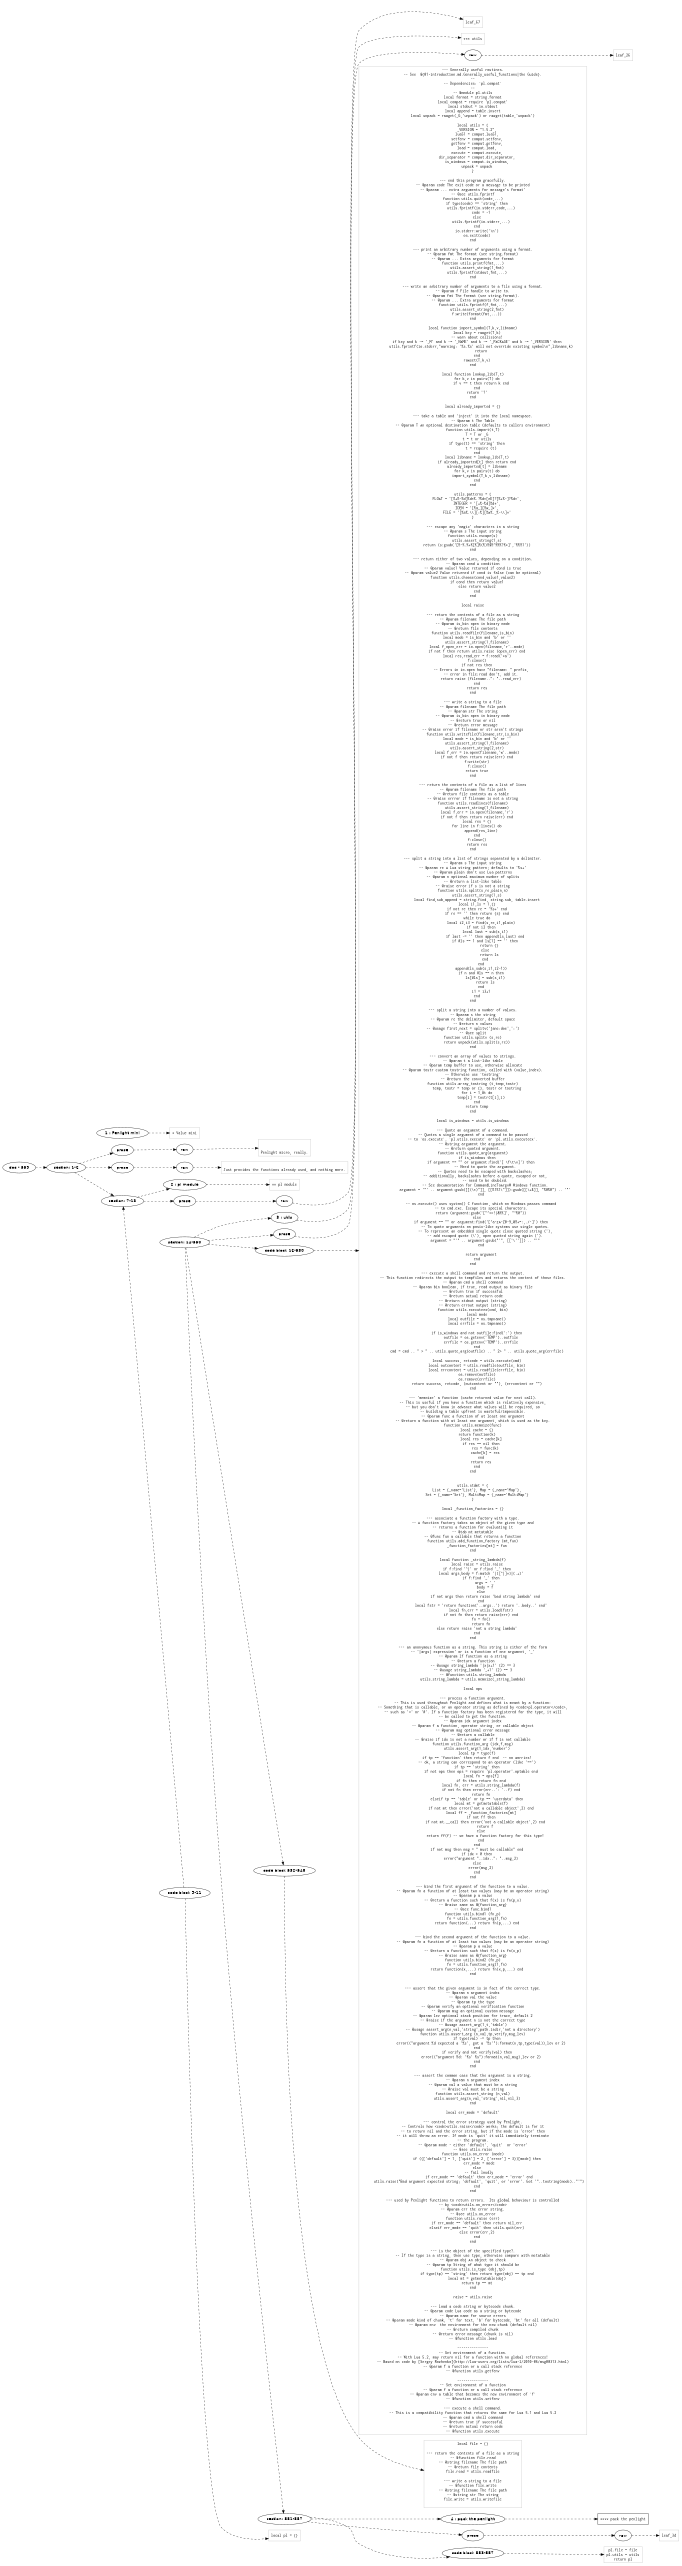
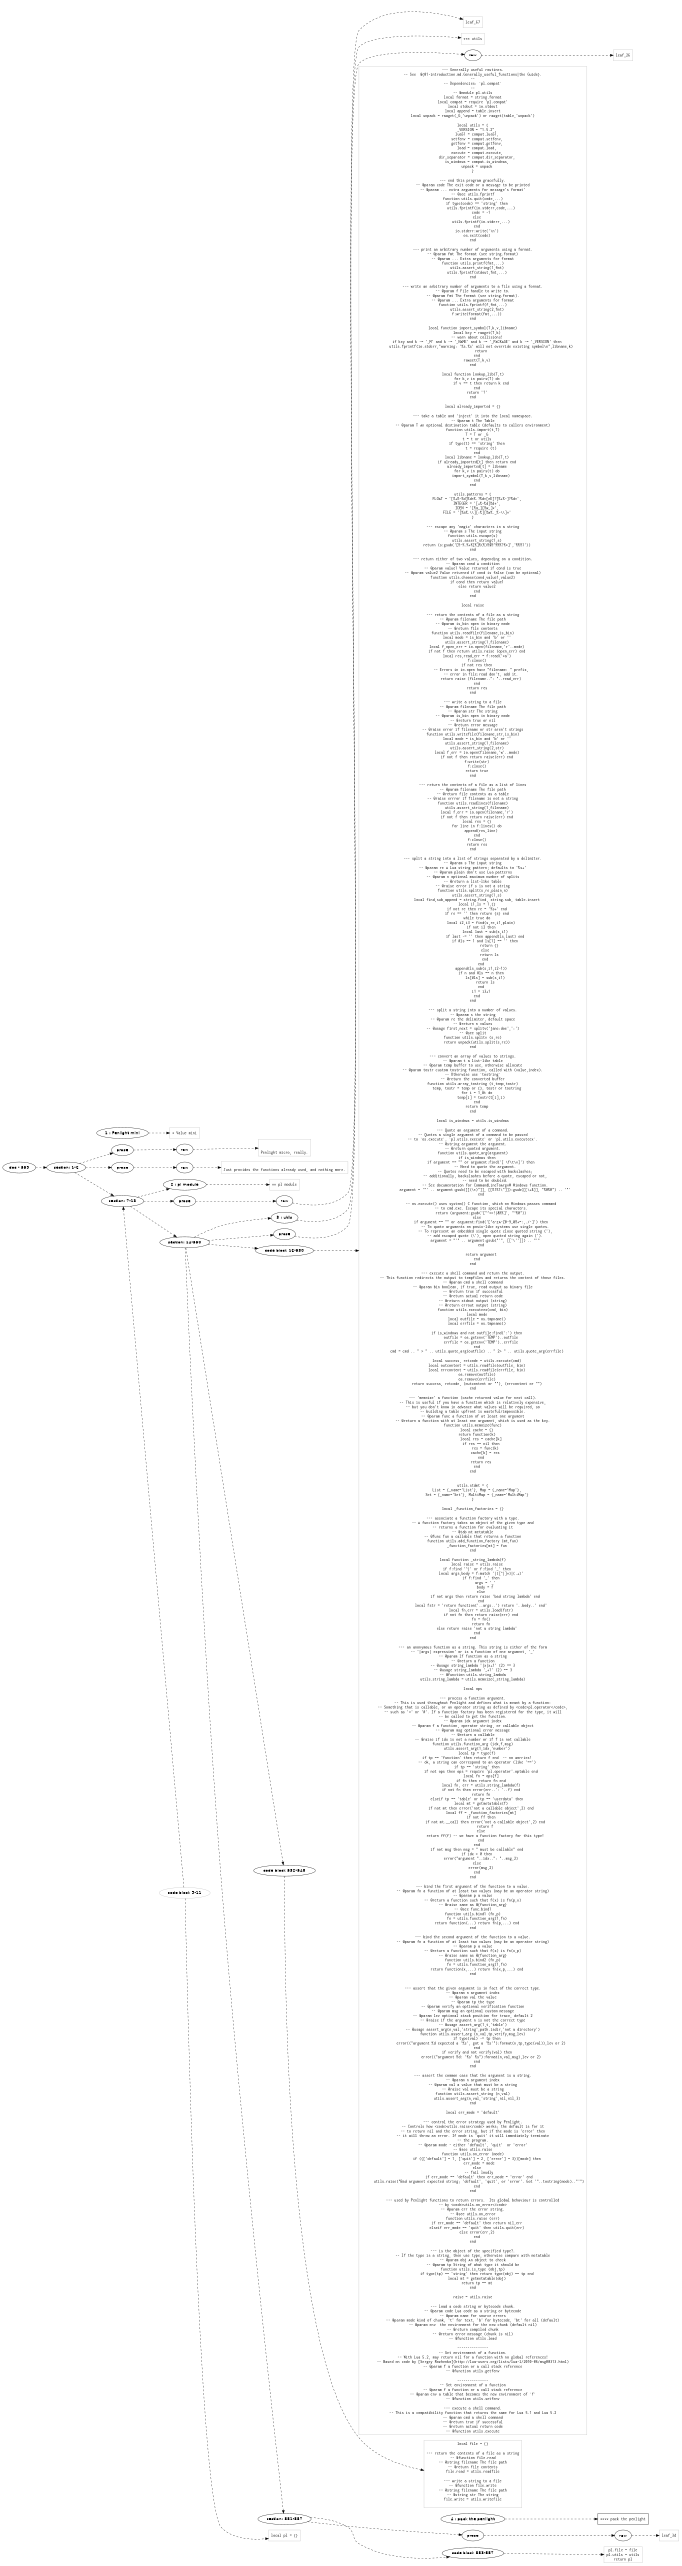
  digraph {
    rankdir=LR
    node [fontname=Helvetica]
    edge [style=dashed]
    n1 [label="section: 1-6"]
    n2 [label="1 : Penlight mini"]
    n3 [label=prose]
    n4 [label=prose]
    n5 [label="section: 7-13"]
    n6 [label=raw]
    n7 [label=raw]
    n8 [label="2 : pl module"]
    n9 [label=prose]
-   n10 [label="code block 9-11"]
+   n10 [label="code block 9-11" color=Gray]
    n11 [label="section: 14-550"]
    n12 [label=raw]
    n13 [label="3 : utils"]
    n14 [label=prose]
    n15 [label="code block 16-530"]
    n16 [label="code block 532-548"]
    n17 [label="section: 551-557"]
    n18 [label=raw]
    n19 [label="4 : pack the penlight"]
    n20 [label=prose]
    n21 [label="code block 553-557"]
    n22 [label=raw]
    n23 [color=Gray fontname=Inconsolata label="* Value mini" shape=rectangle]
    n24 [color=Gray fontname=Inconsolata label="\n\nPenlight micro, really.\n" shape=rectangle]
    n25 [color=Gray fontname=Inconsolata label="\nJust provides the functions already used, and nothing more.\n" shape=rectangle]
    n26 [color=Gray fontname=Inconsolata label="** pl module" shape=rectangle]
    n27 [color=Gray fontname=Inconsolata label="local pl = {}" shape=rectangle]
    n28 [color=Gray fontname=Inconsolata label=leaf_67 shape=rectangle]
    n29 [color=Gray fontname=Inconsolata label="*** utils" shape=rectangle]
    n30 [color=Gray fontname=Inconsolata label="--- Generally useful routines.\n-- See  @{01-introduction.md.Generally_useful_functions|the Guide}.\n--\n-- Dependencies: `pl.compat`\n--\n-- @module pl.utils\nlocal format = string.format\nlocal compat = require 'pl.compat'\nlocal stdout = io.stdout\nlocal append = table.insert\nlocal unpack = rawget(_G,'unpack') or rawget(table,'unpack')\n\nlocal utils = {\n    _VERSION = \"1.5.2\",\n    lua51 = compat.lua51,\n    setfenv = compat.setfenv,\n    getfenv = compat.getfenv,\n    load = compat.load,\n    execute = compat.execute,\n    dir_separator = compat.dir_separator,\n    is_windows = compat.is_windows,\n    unpack = unpack\n}\n\n--- end this program gracefully.\n-- @param code The exit code or a message to be printed\n-- @param ... extra arguments for message's format'\n-- @see utils.fprintf\nfunction utils.quit(code,...)\n    if type(code) == 'string' then\n        utils.fprintf(io.stderr,code,...)\n        code = -1\n    else\n        utils.fprintf(io.stderr,...)\n    end\n    io.stderr:write('\\n')\n    os.exit(code)\nend\n\n--- print an arbitrary number of arguments using a format.\n-- @param fmt The format (see string.format)\n-- @param ... Extra arguments for format\nfunction utils.printf(fmt,...)\n    utils.assert_string(1,fmt)\n    utils.fprintf(stdout,fmt,...)\nend\n\n--- write an arbitrary number of arguments to a file using a format.\n-- @param f File handle to write to.\n-- @param fmt The format (see string.format).\n-- @param ... Extra arguments for format\nfunction utils.fprintf(f,fmt,...)\n    utils.assert_string(2,fmt)\n    f:write(format(fmt,...))\nend\n\nlocal function import_symbol(T,k,v,libname)\n    local key = rawget(T,k)\n    -- warn about collisions!\n    if key and k ~= '_M' and k ~= '_NAME' and k ~= '_PACKAGE' and k ~= '_VERSION' then\n        utils.fprintf(io.stderr,\"warning: '%s.%s' will not override existing symbol\\n\",libname,k)\n        return\n    end\n    rawset(T,k,v)\nend\n\nlocal function lookup_lib(T,t)\n    for k,v in pairs(T) do\n        if v == t then return k end\n    end\n    return '?'\nend\n\nlocal already_imported = {}\n\n--- take a table and 'inject' it into the local namespace.\n-- @param t The Table\n-- @param T An optional destination table (defaults to callers environment)\nfunction utils.import(t,T)\n    T = T or _G\n    t = t or utils\n    if type(t) == 'string' then\n        t = require (t)\n    end\n    local libname = lookup_lib(T,t)\n    if already_imported[t] then return end\n    already_imported[t] = libname\n    for k,v in pairs(t) do\n        import_symbol(T,k,v,libname)\n    end\nend\n\nutils.patterns = {\n    FLOAT = '[%+%-%d]%d*%.?%d*[eE]?[%+%-]?%d*',\n    INTEGER = '[+%-%d]%d*',\n    IDEN = '[%a_][%w_]*',\n    FILE = '[%a%.\\\\][:%][%w%._%-\\\\]*'\n}\n\n--- escape any 'magic' characters in a string\n-- @param s The input string\nfunction utils.escape(s)\n    utils.assert_string(1,s)\n    return (s:gsub('[%-%.%+%[%]%(%)%$%^%%%?%*]','%%%1'))\nend\n\n--- return either of two values, depending on a condition.\n-- @param cond A condition\n-- @param value1 Value returned if cond is true\n-- @param value2 Value returned if cond is false (can be optional)\nfunction utils.choose(cond,value1,value2)\n    if cond then return value1\n    else return value2\n    end\nend\n\nlocal raise\n\n--- return the contents of a file as a string\n-- @param filename The file path\n-- @param is_bin open in binary mode\n-- @return file contents\nfunction utils.readfile(filename,is_bin)\n    local mode = is_bin and 'b' or ''\n    utils.assert_string(1,filename)\n    local f,open_err = io.open(filename,'r'..mode)\n    if not f then return utils.raise (open_err) end\n    local res,read_err = f:read('*a')\n    f:close()\n    if not res then\n        -- Errors in io.open have \"filename: \" prefix,\n        -- error in file:read don't, add it.\n        return raise (filename..\": \"..read_err)\n    end\n    return res\nend\n\n--- write a string to a file\n-- @param filename The file path\n-- @param str The string\n-- @param is_bin open in binary mode\n-- @return true or nil\n-- @return error message\n-- @raise error if filename or str aren't strings\nfunction utils.writefile(filename,str,is_bin)\n    local mode = is_bin and 'b' or ''\n    utils.assert_string(1,filename)\n    utils.assert_string(2,str)\n    local f,err = io.open(filename,'w'..mode)\n    if not f then return raise(err) end\n    f:write(str)\n    f:close()\n    return true\nend\n\n--- return the contents of a file as a list of lines\n-- @param filename The file path\n-- @return file contents as a table\n-- @raise errror if filename is not a string\nfunction utils.readlines(filename)\n    utils.assert_string(1,filename)\n    local f,err = io.open(filename,'r')\n    if not f then return raise(err) end\n    local res = {}\n    for line in f:lines() do\n        append(res,line)\n    end\n    f:close()\n    return res\nend\n\n--- split a string into a list of strings separated by a delimiter.\n-- @param s The input string\n-- @param re A Lua string pattern; defaults to '%s+'\n-- @param plain don't use Lua patterns\n-- @param n optional maximum number of splits\n-- @return a list-like table\n-- @raise error if s is not a string\nfunction utils.split(s,re,plain,n)\n    utils.assert_string(1,s)\n    local find,sub,append = string.find, string.sub, table.insert\n    local i1,ls = 1,{}\n    if not re then re = '%s+' end\n    if re == '' then return {s} end\n    while true do\n        local i2,i3 = find(s,re,i1,plain)\n        if not i2 then\n            local last = sub(s,i1)\n            if last ~= '' then append(ls,last) end\n            if #ls == 1 and ls[1] == '' then\n                return {}\n            else\n                return ls\n            end\n        end\n        append(ls,sub(s,i1,i2-1))\n        if n and #ls == n then\n            ls[#ls] = sub(s,i1)\n            return ls\n        end\n        i1 = i3+1\n    end\nend\n\n--- split a string into a number of values.\n-- @param s the string\n-- @param re the delimiter, default space\n-- @return n values\n-- @usage first,next = splitv('jane:doe',':')\n-- @see split\nfunction utils.splitv (s,re)\n    return unpack(utils.split(s,re))\nend\n\n--- convert an array of values to strings.\n-- @param t a list-like table\n-- @param temp buffer to use, otherwise allocate\n-- @param tostr custom tostring function, called with (value,index).\n-- Otherwise use `tostring`\n-- @return the converted buffer\nfunction utils.array_tostring (t,temp,tostr)\n    temp, tostr = temp or {}, tostr or tostring\n    for i = 1,#t do\n        temp[i] = tostr(t[i],i)\n    end\n    return temp\nend\n\nlocal is_windows = utils.is_windows\n\n--- Quote an argument of a command.\n-- Quotes a single argument of a command to be passed\n-- to `os.execute`, `pl.utils.execute` or `pl.utils.executeex`.\n-- @string argument the argument.\n-- @return quoted argument.\nfunction utils.quote_arg(argument)\n    if is_windows then\n        if argument == \"\" or argument:find('[ \\f\\t\\v]') then\n            -- Need to quote the argument.\n            -- Quotes need to be escaped with backslashes;\n            -- additionally, backslashes before a quote, escaped or not,\n            -- need to be doubled.\n            -- See documentation for CommandLineToArgvW Windows function.\n            argument = '\"' .. argument:gsub([[(\\*)\"]], [[%1%1\\\"]]):gsub([[\\+$]], \"%0%0\") .. '\"'\n        end\n\n        -- os.execute() uses system() C function, which on Windows passes command\n        -- to cmd.exe. Escape its special characters.\n        return (argument:gsub('[\"^<>!|&%%]', \"^%0\"))\n    else\n        if argument == \"\" or argument:find('[^a-zA-Z0-9_@%+=:,./-]') then\n            -- To quote arguments on posix-like systems use single quotes.\n            -- To represent an embedded single quote close quoted string ('),\n            -- add escaped quote (\\'), open quoted string again (').\n            argument = \"'\" .. argument:gsub(\"'\", [['\\'']]) .. \"'\"\n        end\n\n        return argument\n    end\nend\n\n--- execute a shell command and return the output.\n-- This function redirects the output to tempfiles and returns the content of those files.\n-- @param cmd a shell command\n-- @param bin boolean, if true, read output as binary file\n-- @return true if successful\n-- @return actual return code\n-- @return stdout output (string)\n-- @return errout output (string)\nfunction utils.executeex(cmd, bin)\n    local mode\n    local outfile = os.tmpname()\n    local errfile = os.tmpname()\n\n    if is_windows and not outfile:find(':') then\n        outfile = os.getenv('TEMP')..outfile\n        errfile = os.getenv('TEMP')..errfile\n    end\n    cmd = cmd .. \" > \" .. utils.quote_arg(outfile) .. \" 2> \" .. utils.quote_arg(errfile)\n\n    local success, retcode = utils.execute(cmd)\n    local outcontent = utils.readfile(outfile, bin)\n    local errcontent = utils.readfile(errfile, bin)\n    os.remove(outfile)\n    os.remove(errfile)\n    return success, retcode, (outcontent or \"\"), (errcontent or \"\")\nend\n\n--- 'memoize' a function (cache returned value for next call).\n-- This is useful if you have a function which is relatively expensive,\n-- but you don't know in advance what values will be required, so\n-- building a table upfront is wasteful/impossible.\n-- @param func a function of at least one argument\n-- @return a function with at least one argument, which is used as the key.\nfunction utils.memoize(func)\n    local cache = {}\n    return function(k)\n        local res = cache[k]\n        if res == nil then\n            res = func(k)\n            cache[k] = res\n        end\n        return res\n    end\nend\n\n\nutils.stdmt = {\n    List = {_name='List'}, Map = {_name='Map'},\n    Set = {_name='Set'}, MultiMap = {_name='MultiMap'}\n}\n\nlocal _function_factories = {}\n\n--- associate a function factory with a type.\n-- A function factory takes an object of the given type and\n-- returns a function for evaluating it\n-- @tab mt metatable\n-- @func fun a callable that returns a function\nfunction utils.add_function_factory (mt,fun)\n    _function_factories[mt] = fun\nend\n\nlocal function _string_lambda(f)\n    local raise = utils.raise\n    if f:find '^|' or f:find '_' then\n        local args,body = f:match '|([^|]*)|(.+)'\n        if f:find '_' then\n            args = '_'\n            body = f\n        else\n            if not args then return raise 'bad string lambda' end\n        end\n        local fstr = 'return function('..args..') return '..body..' end'\n        local fn,err = utils.load(fstr)\n        if not fn then return raise(err) end\n        fn = fn()\n        return fn\n    else return raise 'not a string lambda'\n    end\nend\n\n--- an anonymous function as a string. This string is either of the form\n-- '|args| expression' or is a function of one argument, '_'\n-- @param lf function as a string\n-- @return a function\n-- @usage string_lambda '|x|x+1' (2) == 3\n-- @usage string_lambda '_+1' (2) == 3\n-- @function utils.string_lambda\nutils.string_lambda = utils.memoize(_string_lambda)\n\nlocal ops\n\n--- process a function argument.\n-- This is used throughout Penlight and defines what is meant by a function:\n-- Something that is callable, or an operator string as defined by <code>pl.operator</code>,\n-- such as '>' or '#'. If a function factory has been registered for the type, it will\n-- be called to get the function.\n-- @param idx argument index\n-- @param f a function, operator string, or callable object\n-- @param msg optional error message\n-- @return a callable\n-- @raise if idx is not a number or if f is not callable\nfunction utils.function_arg (idx,f,msg)\n    utils.assert_arg(1,idx,'number')\n    local tp = type(f)\n    if tp == 'function' then return f end  -- no worries!\n    -- ok, a string can correspond to an operator (like '==')\n    if tp == 'string' then\n        if not ops then ops = require 'pl.operator'.optable end\n        local fn = ops[f]\n        if fn then return fn end\n        local fn, err = utils.string_lambda(f)\n        if not fn then error(err..': '..f) end\n        return fn\n    elseif tp == 'table' or tp == 'userdata' then\n        local mt = getmetatable(f)\n        if not mt then error('not a callable object',2) end\n        local ff = _function_factories[mt]\n        if not ff then\n            if not mt.__call then error('not a callable object',2) end\n            return f\n        else\n            return ff(f) -- we have a function factory for this type!\n        end\n    end\n    if not msg then msg = \" must be callable\" end\n    if idx > 0 then\n        error(\"argument \"..idx..\": \"..msg,2)\n    else\n        error(msg,2)\n    end\nend\n\n--- bind the first argument of the function to a value.\n-- @param fn a function of at least two values (may be an operator string)\n-- @param p a value\n-- @return a function such that f(x) is fn(p,x)\n-- @raise same as @{function_arg}\n-- @see func.bind1\nfunction utils.bind1 (fn,p)\n    fn = utils.function_arg(1,fn)\n    return function(...) return fn(p,...) end\nend\n\n--- bind the second argument of the function to a value.\n-- @param fn a function of at least two values (may be an operator string)\n-- @param p a value\n-- @return a function such that f(x) is fn(x,p)\n-- @raise same as @{function_arg}\nfunction utils.bind2 (fn,p)\n    fn = utils.function_arg(1,fn)\n    return function(x,...) return fn(x,p,...) end\nend\n\n\n--- assert that the given argument is in fact of the correct type.\n-- @param n argument index\n-- @param val the value\n-- @param tp the type\n-- @param verify an optional verification function\n-- @param msg an optional custom message\n-- @param lev optional stack position for trace, default 2\n-- @raise if the argument n is not the correct type\n-- @usage assert_arg(1,t,'table')\n-- @usage assert_arg(n,val,'string',path.isdir,'not a directory')\nfunction utils.assert_arg (n,val,tp,verify,msg,lev)\n    if type(val) ~= tp then\n        error((\"argument %d expected a '%s', got a '%s'\"):format(n,tp,type(val)),lev or 2)\n    end\n    if verify and not verify(val) then\n        error((\"argument %d: '%s' %s\"):format(n,val,msg),lev or 2)\n    end\nend\n\n--- assert the common case that the argument is a string.\n-- @param n argument index\n-- @param val a value that must be a string\n-- @raise val must be a string\nfunction utils.assert_string (n,val)\n    utils.assert_arg(n,val,'string',nil,nil,3)\nend\n\nlocal err_mode = 'default'\n\n--- control the error strategy used by Penlight.\n-- Controls how <code>utils.raise</code> works; the default is for it\n-- to return nil and the error string, but if the mode is 'error' then\n-- it will throw an error. If mode is 'quit' it will immediately terminate\n-- the program.\n-- @param mode - either 'default', 'quit'  or 'error'\n-- @see utils.raise\nfunction utils.on_error (mode)\n    if ({['default'] = 1, ['quit'] = 2, ['error'] = 3})[mode] then\n      err_mode = mode\n    else\n      -- fail loudly\n      if err_mode == 'default' then err_mode = 'error' end\n      utils.raise(\"Bad argument expected string; 'default', 'quit', or 'error'. Got '\"..tostring(mode)..\"'\")\n    end\nend\n\n--- used by Penlight functions to return errors.  Its global behaviour is controlled\n-- by <code>utils.on_error</code>\n-- @param err the error string.\n-- @see utils.on_error\nfunction utils.raise (err)\n    if err_mode == 'default' then return nil,err\n    elseif err_mode == 'quit' then utils.quit(err)\n    else error(err,2)\n    end\nend\n\n--- is the object of the specified type?.\n-- If the type is a string, then use type, otherwise compare with metatable\n-- @param obj An object to check\n-- @param tp String of what type it should be\nfunction utils.is_type (obj,tp)\n    if type(tp) == 'string' then return type(obj) == tp end\n    local mt = getmetatable(obj)\n    return tp == mt\nend\n\nraise = utils.raise\n\n--- load a code string or bytecode chunk.\n-- @param code Lua code as a string or bytecode\n-- @param name for source errors\n-- @param mode kind of chunk, 't' for text, 'b' for bytecode, 'bt' for all (default)\n-- @param env  the environment for the new chunk (default nil)\n-- @return compiled chunk\n-- @return error message (chunk is nil)\n-- @function utils.load\n\n---------------\n-- Get environment of a function.\n-- With Lua 5.2, may return nil for a function with no global references!\n-- Based on code by [Sergey Rozhenko](http://lua-users.org/lists/lua-l/2010-06/msg00313.html)\n-- @param f a function or a call stack reference\n-- @function utils.getfenv\n\n---------------\n-- Set environment of a function\n-- @param f a function or a call stack reference\n-- @param env a table that becomes the new environment of `f`\n-- @function utils.setfenv\n\n--- execute a shell command.\n-- This is a compatibility function that returns the same for Lua 5.1 and Lua 5.2\n-- @param cmd a shell command\n-- @return true if successful\n-- @return actual return code\n-- @function utils.execute" shape=rectangle]
    n31 [color=Gray fontname=Inconsolata label="local file = {}\n\n--- return the contents of a file as a string\n-- @function file.read\n-- @string filename The file path\n-- @return file contents\nfile.read = utils.readfile\n\n--- write a string to a file\n-- @function file.write\n-- @string filename The file path\n-- @string str The string\nfile.write = utils.writefile\n\n" shape=rectangle]
    leaf_26 [color=Gray fontname=Inconsolata shape=rectangle]
    n33 [color=black fontname=Inconsolata label="**** pack the penlight" shape=rectangle]
    n34 [color=Gray fontname=Inconsolata label="pl.file = file\npl.utils = utils\nreturn pl" shape=rectangle]
    leaf_34 [color=Gray fontname=Inconsolata shape=rectangle]
    n36 [label="doc - 559"]
    subgraph sub_1 {
      rank=same
      n1
    }
    subgraph sub_2 {
      rank=same
      n2
      n3
      n4
      n5
    }
    subgraph sub_3 {
      rank=same
      n6
    }
    subgraph sub_4 {
      rank=same
      n7
    }
    subgraph sub_5 {
      rank=same
      n8
      n9
      n10
      n11
    }
    subgraph sub_6 {
      rank=same
      n12
    }
    subgraph sub_7 {
      rank=same
      n13
      n14
      n15
      n16
      n17
    }
    subgraph sub_8 {
      rank=same
      n18
    }
    subgraph sub_9 {
      rank=same
      n19
      n20
      n21
    }
    subgraph sub_10 {
      rank=same
      n22
    }
    n1 -> n3
    n1 -> n4
    n1 -> n5
    n2 -> n23
    n3 -> n6
    n4 -> n7
    n5 -> n8
    n5 -> n9
+   n5 -> n11
    n6 -> n24
    n7 -> n25
    n8 -> n26
    n9 -> n12
    n10 -> n5
    n10 -> n27
    n11 -> n13
    n11 -> n14
    n11 -> n15
    n11 -> n16
    n11 -> n17
    n12 -> n28
    n13 -> n29
    n14 -> n18
    n15 -> n30
    n16 -> n31
-   n17 -> n19
    n17 -> n20
    n17 -> n21
    n18 -> leaf_26
    n19 -> n33
    n20 -> n22
    n21 -> n34
    n22 -> leaf_34
    n36 -> n1
  }
